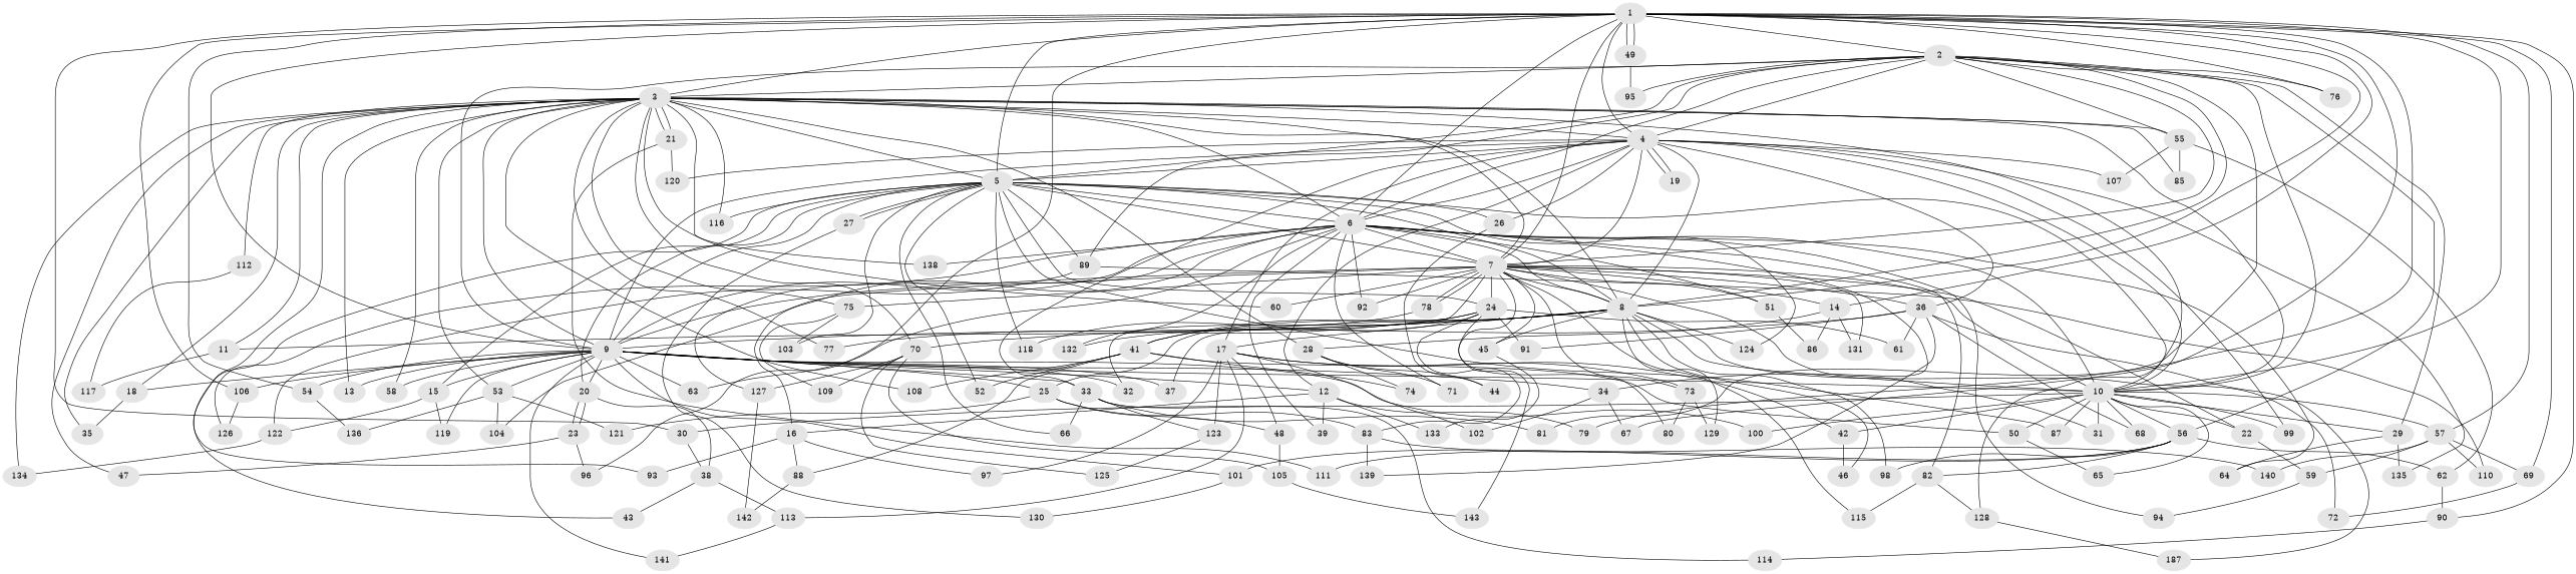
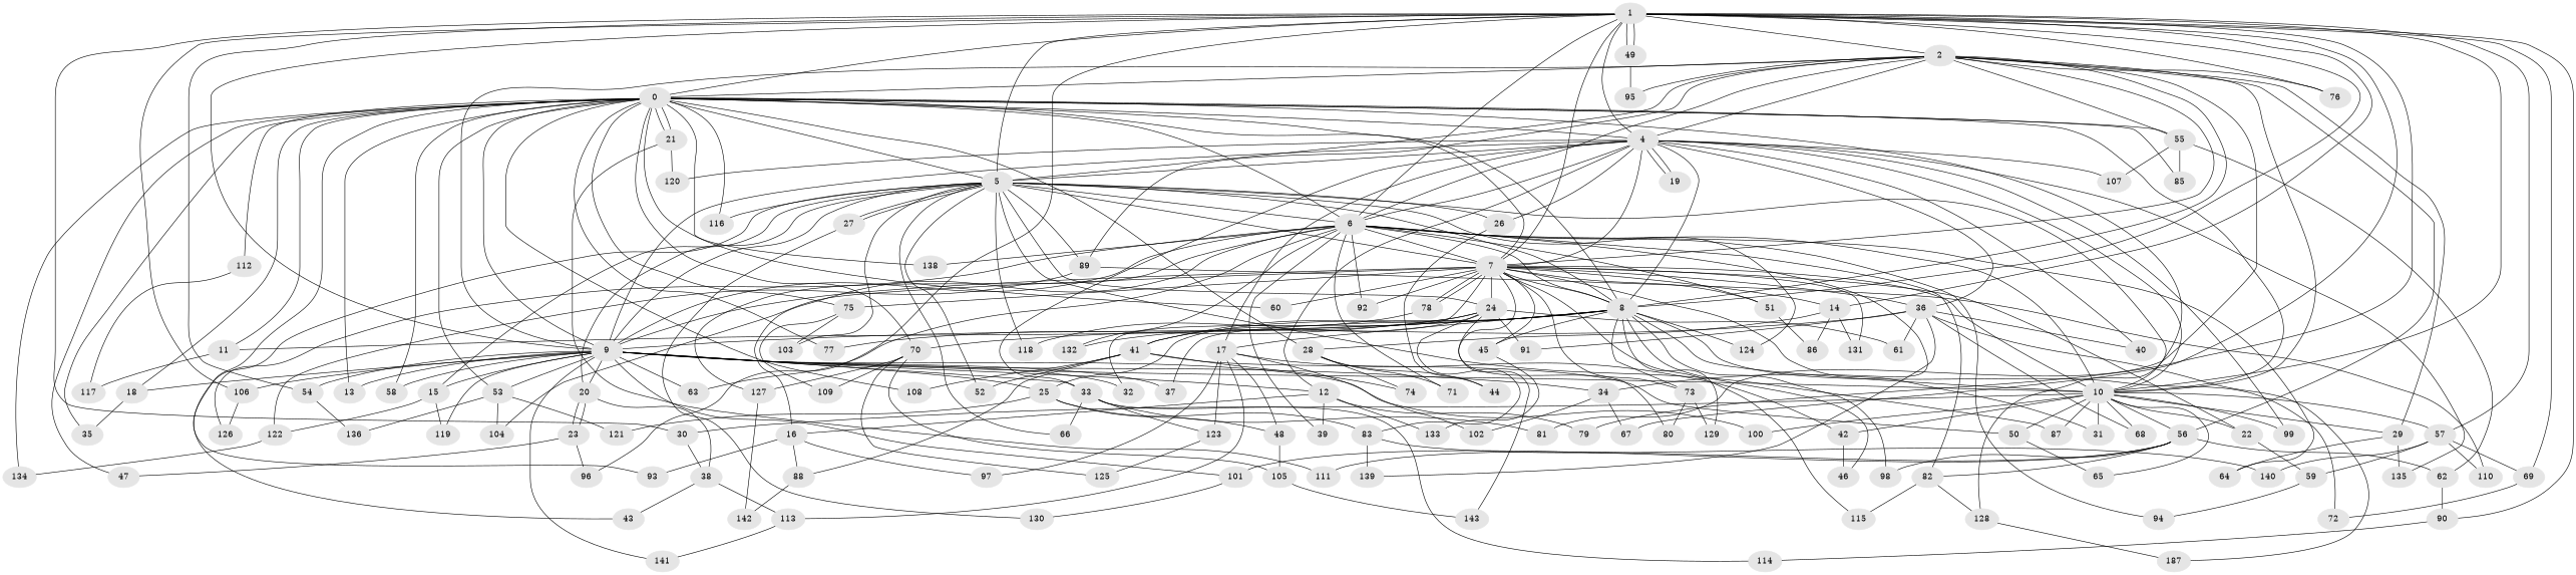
  graph {
    node [color=gray90 style=filled]
    1
    2
-   3
+   3 [label=0]
    4
    5
    6
    7
    8
    9
    10
    14
    30
    49
    54
    57
    67
    69
    76
    79
    90
    96
    106
    29
    55
    56
    81
    89
    95
    11
    13
    18
    21
    28
    35
    47
    53
    58
    60
    70
    75
    77
    85
    93
    108
    112
    116
    128
    134
    138
    12
    17
    19
    26
    33
    36
+   40
    99
    107
    120
    135
    15
    20
    24
    27
    43
    52
    66
    87
    103
    118
    124
    16
    34
    39
    51
    63
    64
    71
    82
    92
    94
    126
    127
    132
    22
    31
    32
    45
    73
    78
    104
    115
    131
    143
    25
    37
    41
    46
    72
    98
    129
    100
    101
    119
    141
    42
    50
    65
    68
    86
    38
    136
    59
    110
    140
    114
    62
    111
    122
    117
    44
    74
    121
    105
    109
    125
    n127 [label=187]
    133
    97
    48
    102
    113
    123
    61
    91
    139
    23
    80
    83
    130
    88
    142
    1 -- 2
    1 -- 3
    1 -- 4
    1 -- 5
    1 -- 6
    1 -- 7
    1 -- 8
    1 -- 9
    1 -- 10
    1 -- 14
    1 -- 30
    1 -- 49
    1 -- 49
    1 -- 54
    1 -- 57
    1 -- 67
    1 -- 69
    1 -- 76
    1 -- 79
    1 -- 90
    1 -- 96
    1 -- 106
    2 -- 3
    2 -- 4
    2 -- 5
    2 -- 6
    2 -- 7
    2 -- 8
    2 -- 9
    2 -- 10
    2 -- 76
    2 -- 29
    2 -- 55
    2 -- 56
    2 -- 81
    2 -- 89
    2 -- 95
    3 -- 4
    3 -- 5
    3 -- 6
    3 -- 7
    3 -- 8
    3 -- 9
    3 -- 10
    3 -- 55
    3 -- 11
    3 -- 13
    3 -- 18
    3 -- 21
    3 -- 21
    3 -- 28
    3 -- 35
    3 -- 47
    3 -- 53
    3 -- 58
    3 -- 60
    3 -- 70
    3 -- 75
    3 -- 77
    3 -- 85
    3 -- 93
    3 -- 108
    3 -- 112
    3 -- 116
    3 -- 128
    3 -- 134
    3 -- 138
    4 -- 5
    4 -- 6
    4 -- 7
    4 -- 8
    4 -- 9
    4 -- 10
    4 -- 12
    4 -- 17
    4 -- 19
    4 -- 19
    4 -- 26
    4 -- 33
    4 -- 36
+   4 -- 40
    4 -- 99
    4 -- 107
    4 -- 120
    4 -- 135
    5 -- 6
    5 -- 7
    5 -- 8
    5 -- 9
    5 -- 10
    5 -- 89
    5 -- 116
    5 -- 26
    5 -- 15
    5 -- 20
    5 -- 24
    5 -- 27
    5 -- 27
    5 -- 43
    5 -- 52
    5 -- 66
    5 -- 87
    5 -- 103
    5 -- 118
    5 -- 124
    6 -- 7
    6 -- 8
    6 -- 9
    6 -- 10
    6 -- 138
    6 -- 16
    6 -- 34
    6 -- 39
    6 -- 51
    6 -- 63
    6 -- 64
    6 -- 71
    6 -- 82
    6 -- 92
    6 -- 94
    6 -- 126
    6 -- 127
    6 -- 132
    7 -- 8
    7 -- 9
    7 -- 10
    7 -- 14
    7 -- 60
    7 -- 75
    7 -- 36
    7 -- 24
    7 -- 51
    7 -- 92
    7 -- 22
    7 -- 31
    7 -- 32
    7 -- 45
    7 -- 73
    7 -- 78
    7 -- 78
    7 -- 104
    7 -- 115
    7 -- 131
    7 -- 143
    8 -- 9
    8 -- 10
    8 -- 11
    8 -- 17
    8 -- 124
    8 -- 45
-   17 -- 73
+   8 -- 73
    8 -- 25
    8 -- 37
    8 -- 41
    8 -- 46
    8 -- 72
    8 -- 98
    8 -- 129
    9 -- 10
    9 -- 54
    9 -- 106
    9 -- 13
    9 -- 18
    9 -- 53
    9 -- 58
    9 -- 12
    9 -- 33
    9 -- 15
    9 -- 20
    9 -- 34
    9 -- 63
    9 -- 32
    9 -- 25
    9 -- 37
    9 -- 100
    9 -- 101
    9 -- 119
    9 -- 141
    10 -- 30
    10 -- 57
    10 -- 29
    10 -- 56
    10 -- 99
    10 -- 87
    10 -- 22
    10 -- 31
    10 -- 100
    10 -- 42
    10 -- 50
    10 -- 65
    10 -- 68
    14 -- 28
    14 -- 131
    14 -- 86
    30 -- 38
    49 -- 95
    54 -- 136
    57 -- 69
    57 -- 59
    57 -- 110
    57 -- 140
    69 -- 72
    90 -- 114
    106 -- 126
    29 -- 135
    29 -- 64
    55 -- 85
    55 -- 107
    55 -- 62
    56 -- 82
    56 -- 98
    56 -- 101
    56 -- 62
    56 -- 111
    89 -- 110
    89 -- 122
    11 -- 117
    18 -- 35
    21 -- 120
    21 -- 111
    28 -- 71
    28 -- 44
    28 -- 74
    53 -- 104
    53 -- 136
    53 -- 121
    70 -- 127
    70 -- 105
    70 -- 109
    70 -- 125
    75 -- 103
    75 -- 109
    112 -- 117
    128 -- n127
    12 -- 79
    12 -- 16
    12 -- 39
    12 -- 133
    17 -- 42
    17 -- 97
    17 -- 48
    17 -- 102
    17 -- 113
    17 -- 123
    26 -- 44
    33 -- 81
    33 -- 66
    33 -- 114
    33 -- 123
    36 -- 70
+   36 -- 40
    36 -- 68
    36 -- n127
    36 -- 61
    36 -- 91
    36 -- 139
    15 -- 119
    15 -- 122
    20 -- 38
    20 -- 23
    20 -- 23
    24 -- 77
    24 -- 132
    24 -- 41
    24 -- 61
    24 -- 91
    24 -- 80
    24 -- 83
    27 -- 130
    16 -- 93
    16 -- 97
    16 -- 88
    34 -- 67
    34 -- 102
    51 -- 86
    82 -- 128
    82 -- 115
    127 -- 142
    22 -- 59
    45 -- 133
    73 -- 129
    73 -- 80
    78 -- 118
    25 -- 121
    25 -- 48
    25 -- 83
    41 -- 108
    41 -- 52
    41 -- 50
    41 -- 74
    41 -- 88
    101 -- 130
    42 -- 46
    50 -- 65
    38 -- 43
    38 -- 113
    59 -- 94
    62 -- 90
    122 -- 134
    105 -- 143
    48 -- 105
    113 -- 141
    123 -- 125
    23 -- 96
    23 -- 47
    83 -- 140
    83 -- 139
    88 -- 142
  }
